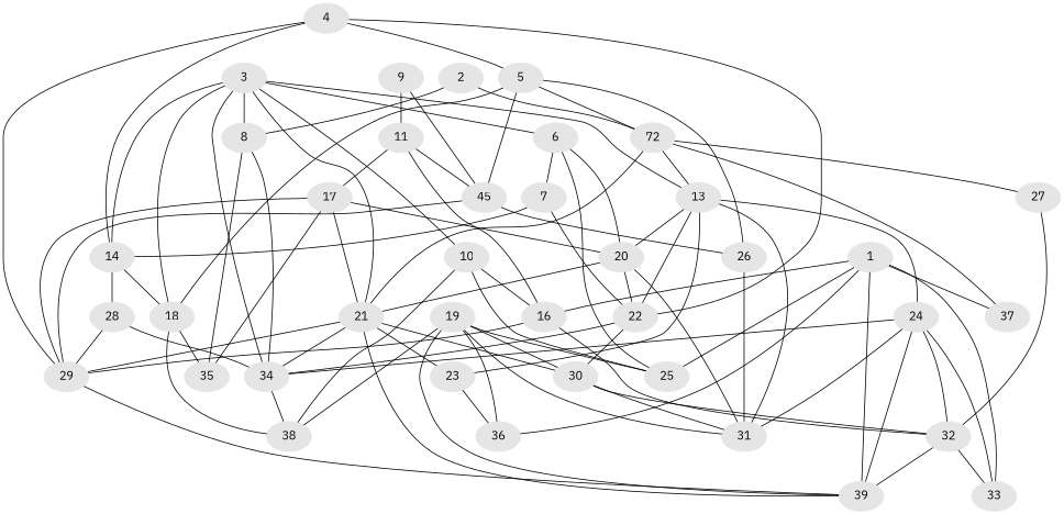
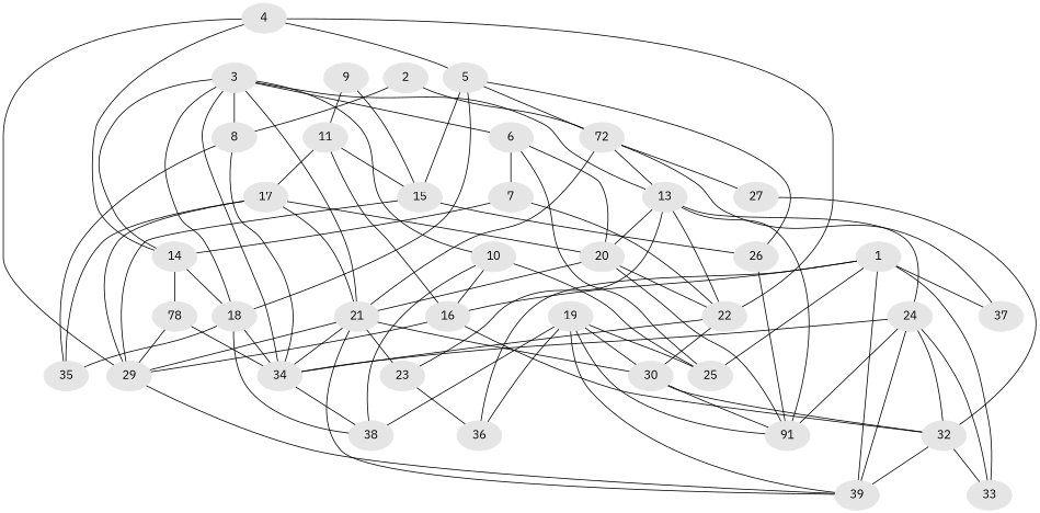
  graph {
    fontname="IBM Plex Sans"
    node [color=gray90 fontname="IBM Plex Sans" style=filled]
    edge [fontname="IBM Plex Sans" weight=1.0]
    1
    16
    25
    33
    36
    37
    39
    29
    32
    2
    8
    n12 [label=72]
    34
    35
    13
    21
    27
    3
    6
    10
    14
    18
    7
    20
    38
    22
    23
    24
-   31
-   28
+   31 [label=91]
+   28 [label=78]
    30
    4
    5
-   15 [label=45]
+   15
    26
    9
    11
    17
    19
    1 -- 16
    1 -- 25
    1 -- 33
    1 -- 36
    1 -- 37
    1 -- 39 [weight=2.0]
    16 -- 29 [weight=2.0]
    16 -- 32
    29 -- 39
    32 -- 33
    32 -- 39
    2 -- 8
    2 -- n12
    8 -- 34
    8 -- 35
    n12 -- 37
    n12 -- 13
    n12 -- 21 [weight=2.0]
    n12 -- 27
    34 -- 38
    13 -- 20
    13 -- 22
    13 -- 23
    13 -- 24
    13 -- 31
    21 -- 39
    21 -- 29
    21 -- 34
    21 -- 23 [weight=2.0]
    21 -- 30
    27 -- 32
    3 -- 8
    3 -- 34 [weight=2.0]
    3 -- 13
    3 -- 21
    3 -- 6
    3 -- 10
    3 -- 14
    3 -- 18
    6 -- 25
    6 -- 7
    6 -- 20
    10 -- 16
    10 -- 25
    10 -- 38
    14 -- 18
    14 -- 28
+   18 -- 34
    18 -- 35
    18 -- 38
    7 -- 14
    7 -- 22
    20 -- 21
    20 -- 22
    20 -- 31
    22 -- 34
    22 -- 30
    23 -- 36
    24 -- 33
    24 -- 39
    24 -- 32
    24 -- 34
    24 -- 31 [weight=2.0]
    28 -- 29
    28 -- 34
    30 -- 32
    30 -- 31
    4 -- 29
    4 -- 14
    4 -- 22
    4 -- 5
    5 -- n12 [weight=2.0]
    5 -- 18 [weight=3.0]
    5 -- 15
    5 -- 26
    15 -- 29
    15 -- 26
    26 -- 31
    9 -- 15 [weight=2.0]
    9 -- 11
    11 -- 16
    11 -- 15
    11 -- 17 [weight=2.0]
    17 -- 29 [weight=4.0]
    17 -- 35
    17 -- 21
    17 -- 20 [weight=3.0]
    19 -- 25
    19 -- 36
    19 -- 39
    19 -- 38
    19 -- 31
    19 -- 30
  }
